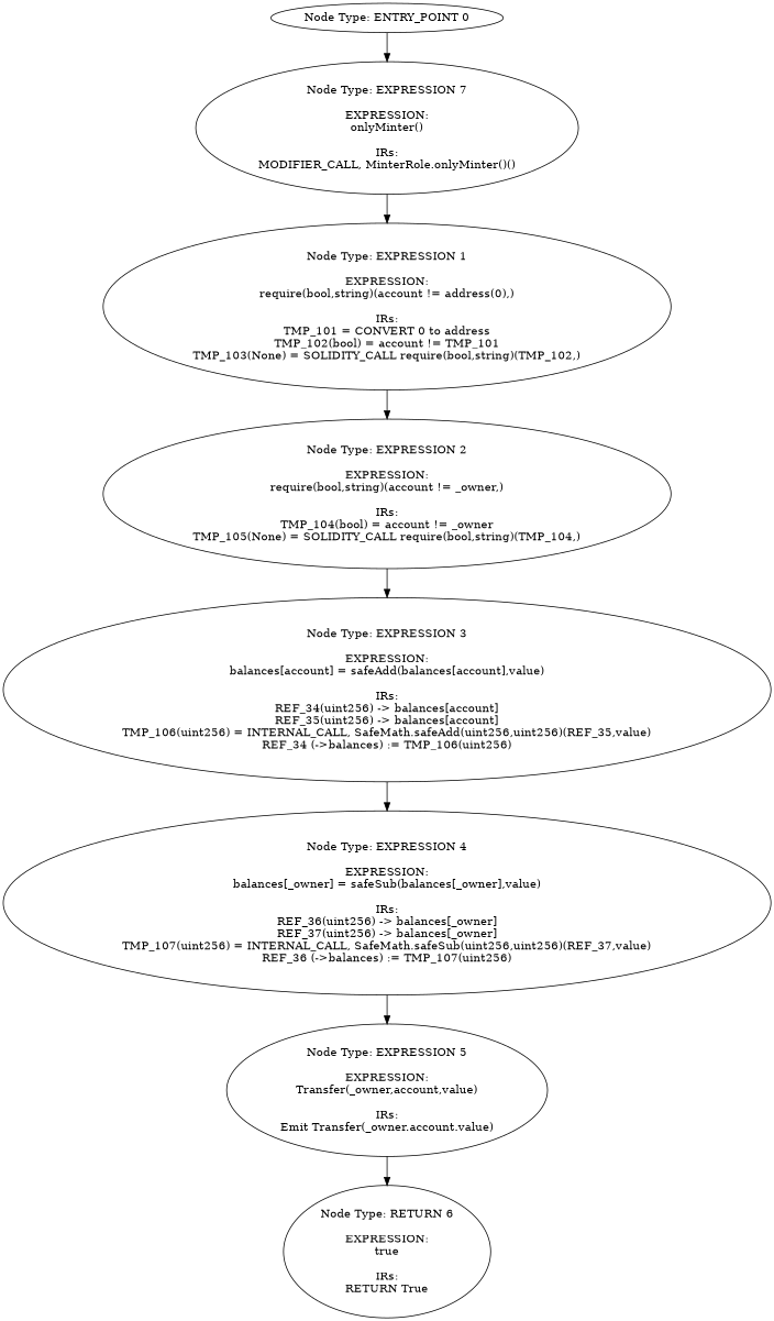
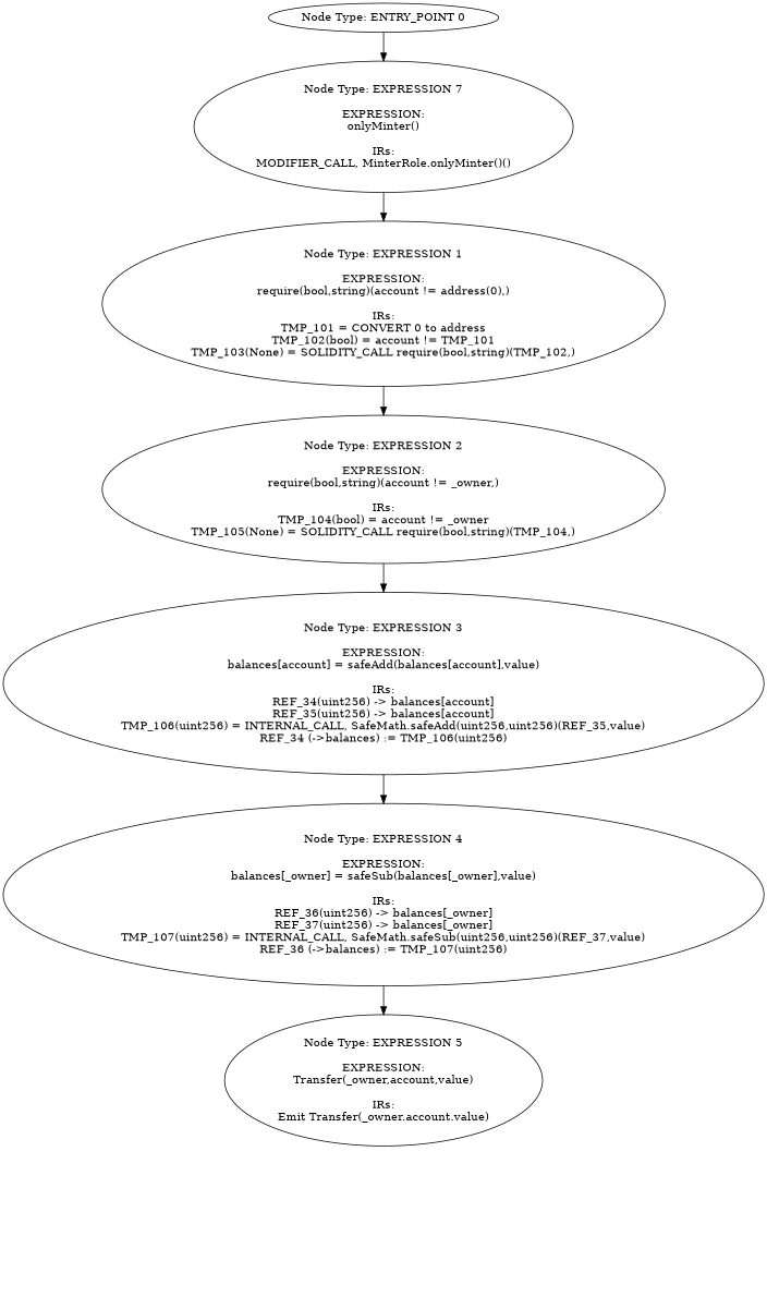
  digraph {
    n1 [label="Node Type: ENTRY_POINT 0\n"]
    n2 [label="Node Type: EXPRESSION 7\n\nEXPRESSION:\nonlyMinter()\n\nIRs:\nMODIFIER_CALL, MinterRole.onlyMinter()()"]
    n3 [label="Node Type: EXPRESSION 1\n\nEXPRESSION:\nrequire(bool,string)(account != address(0),)\n\nIRs:\nTMP_101 = CONVERT 0 to address\nTMP_102(bool) = account != TMP_101\nTMP_103(None) = SOLIDITY_CALL require(bool,string)(TMP_102,)"]
    n4 [label="Node Type: EXPRESSION 2\n\nEXPRESSION:\nrequire(bool,string)(account != _owner,)\n\nIRs:\nTMP_104(bool) = account != _owner\nTMP_105(None) = SOLIDITY_CALL require(bool,string)(TMP_104,)"]
    n5 [label="Node Type: EXPRESSION 3\n\nEXPRESSION:\nbalances[account] = safeAdd(balances[account],value)\n\nIRs:\nREF_34(uint256) -> balances[account]\nREF_35(uint256) -> balances[account]\nTMP_106(uint256) = INTERNAL_CALL, SafeMath.safeAdd(uint256,uint256)(REF_35,value)\nREF_34 (->balances) := TMP_106(uint256)"]
    n6 [label="Node Type: EXPRESSION 4\n\nEXPRESSION:\nbalances[_owner] = safeSub(balances[_owner],value)\n\nIRs:\nREF_36(uint256) -> balances[_owner]\nREF_37(uint256) -> balances[_owner]\nTMP_107(uint256) = INTERNAL_CALL, SafeMath.safeSub(uint256,uint256)(REF_37,value)\nREF_36 (->balances) := TMP_107(uint256)"]
    n7 [label="Node Type: EXPRESSION 5\n\nEXPRESSION:\nTransfer(_owner,account,value)\n\nIRs:\nEmit Transfer(_owner.account.value)"]
-   n8 [label="Node Type: RETURN 6\n\nEXPRESSION:\ntrue\n\nIRs:\nRETURN True"]
    n1 -> n2
    n2 -> n3
    n3 -> n4
    n4 -> n5
    n5 -> n6
    n6 -> n7
-   n7 -> n8
  }
